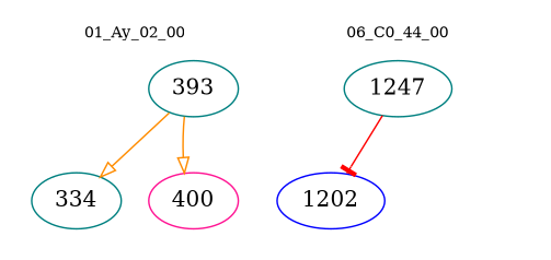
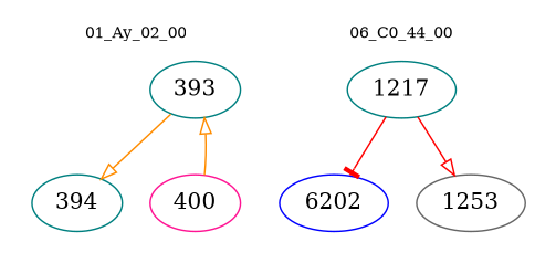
  digraph {
    node [color=teal]
    edge [arrowhead=onormal color=darkorange]
    n1 [label=393]
-   n2 [label=334]
+   n2 [label=394]
    n3 [color=deeppink label=400]
-   n4 [label=1247]
-   n5 [color=blue label=1202]
+   n4 [label=1217]
+   n5 [color=blue label=6202]
+   n6 [color=gray40 label=1253]
    subgraph cluster_1 {
      color=white
      fontsize=10
      label="01_Ay_02_00"
      n1
      n2
      n3
    }
    subgraph cluster_2 {
      color=white
      fontsize=10
      label="06_C0_44_00"
      n4
      n5
+     n6
    }
    n1 -> n2
-   n1 -> n3
+   n3 -> n1
    n4 -> n5 [arrowhead=tee color=red]
+   n4 -> n6 [color=red]
  }
